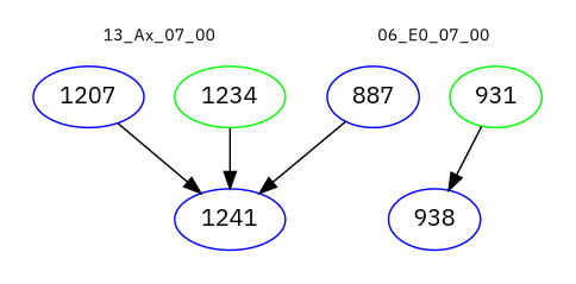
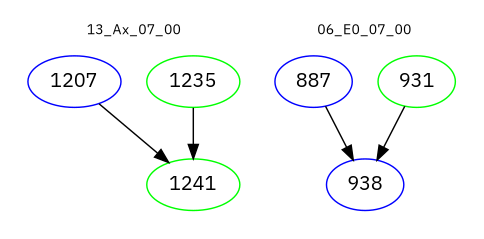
  digraph {
    fontname="IBM Plex Sans"
    node [color=blue fontname="IBM Plex Sans"]
    edge [color=black fontname="IBM Plex Sans"]
-   n1 [color=green label=1234]
+   n1 [color=green label=1235]
    n2 [label=1207]
-   n3 [label=1241]
+   n3 [color=green label=1241]
    n4 [color=green label=931]
    n5 [label=887]
    n6 [label=938]
    subgraph cluster_1 {
      color=white
      fontsize=10
      label="13_Ax_07_00"
      n1
      n2
      n3
    }
    subgraph cluster_2 {
      color=white
      fontsize=10
      label="06_E0_07_00"
      n4
      n5
      n6
    }
    n1 -> n3
    n2 -> n3
    n4 -> n6
-   n5 -> n3
+   n5 -> n6
  }
